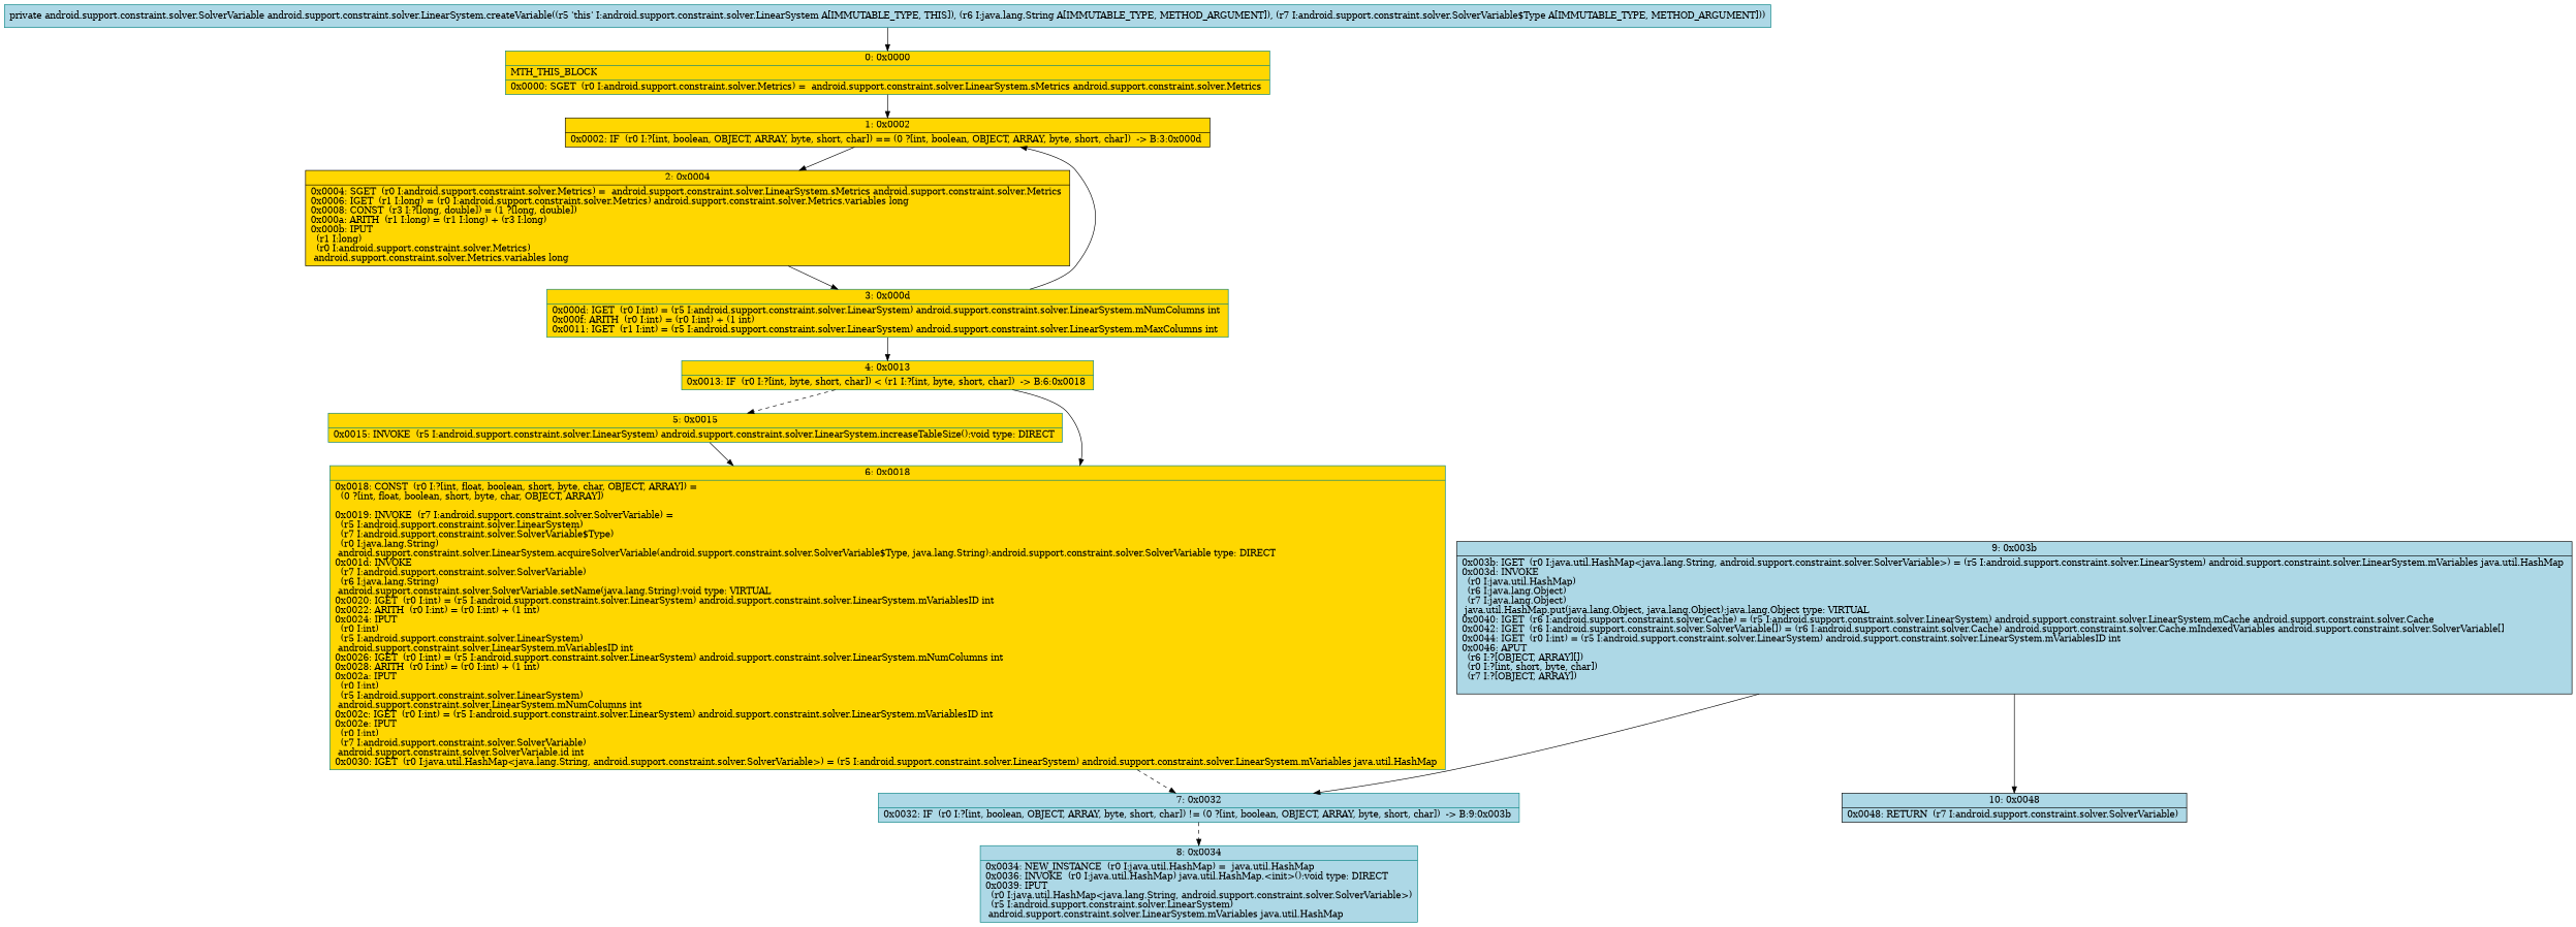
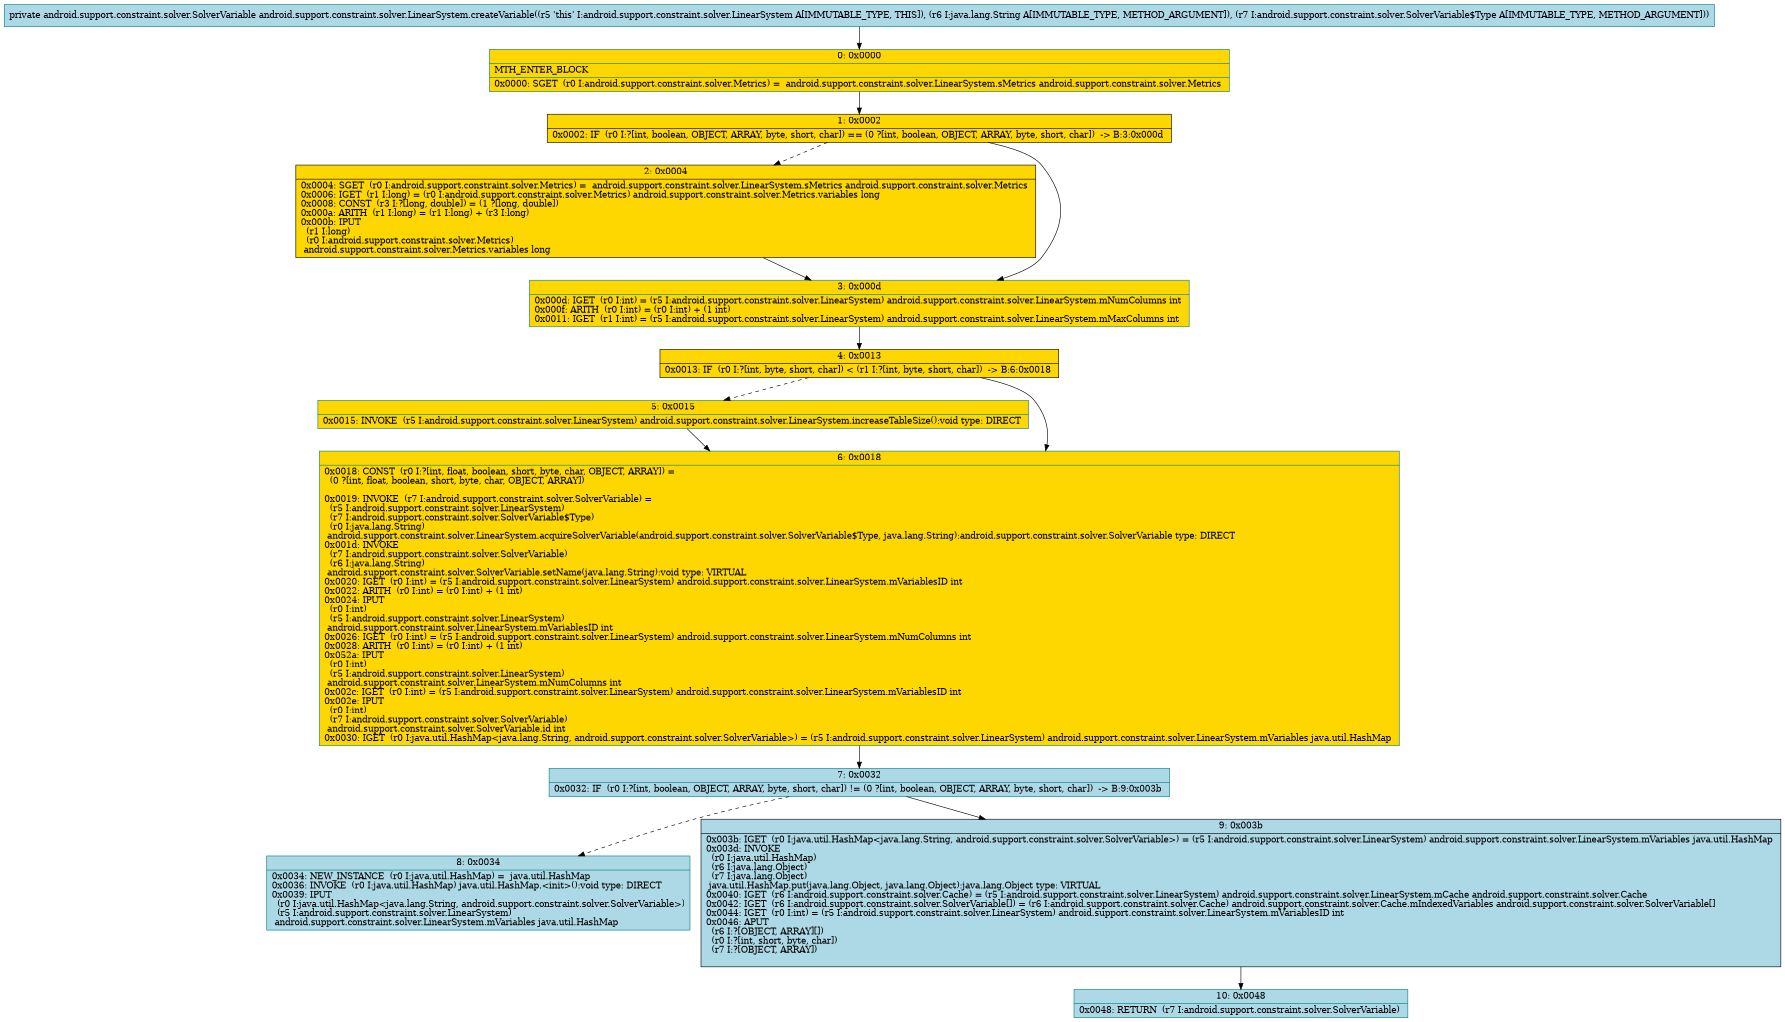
  digraph {
    node [color=teal fillcolor=gold shape=record style=filled]
-   n1 [label="{0\:\ 0x0000|MTH_THIS_BLOCK\l|0x0000: SGET  (r0 I:android.support.constraint.solver.Metrics) =  android.support.constraint.solver.LinearSystem.sMetrics android.support.constraint.solver.Metrics \l}"]
+   n1 [label="{0\:\ 0x0000|MTH_ENTER_BLOCK\l|0x0000: SGET  (r0 I:android.support.constraint.solver.Metrics) =  android.support.constraint.solver.LinearSystem.sMetrics android.support.constraint.solver.Metrics \l}"]
    n2 [color=black label="{1\:\ 0x0002|0x0002: IF  (r0 I:?[int, boolean, OBJECT, ARRAY, byte, short, char]) == (0 ?[int, boolean, OBJECT, ARRAY, byte, short, char])  \-\> B:3:0x000d \l}"]
    n3 [color=black label="{2\:\ 0x0004|0x0004: SGET  (r0 I:android.support.constraint.solver.Metrics) =  android.support.constraint.solver.LinearSystem.sMetrics android.support.constraint.solver.Metrics \l0x0006: IGET  (r1 I:long) = (r0 I:android.support.constraint.solver.Metrics) android.support.constraint.solver.Metrics.variables long \l0x0008: CONST  (r3 I:?[long, double]) = (1 ?[long, double]) \l0x000a: ARITH  (r1 I:long) = (r1 I:long) + (r3 I:long) \l0x000b: IPUT  \l  (r1 I:long)\l  (r0 I:android.support.constraint.solver.Metrics)\l android.support.constraint.solver.Metrics.variables long \l}"]
    n4 [label="{3\:\ 0x000d|0x000d: IGET  (r0 I:int) = (r5 I:android.support.constraint.solver.LinearSystem) android.support.constraint.solver.LinearSystem.mNumColumns int \l0x000f: ARITH  (r0 I:int) = (r0 I:int) + (1 int) \l0x0011: IGET  (r1 I:int) = (r5 I:android.support.constraint.solver.LinearSystem) android.support.constraint.solver.LinearSystem.mMaxColumns int \l}"]
-   n5 [label="{4\:\ 0x0013|0x0013: IF  (r0 I:?[int, byte, short, char]) \< (r1 I:?[int, byte, short, char])  \-\> B:6:0x0018 \l}"]
+   n5 [color=black label="{4\:\ 0x0013|0x0013: IF  (r0 I:?[int, byte, short, char]) \< (r1 I:?[int, byte, short, char])  \-\> B:6:0x0018 \l}"]
    n6 [label="{5\:\ 0x0015|0x0015: INVOKE  (r5 I:android.support.constraint.solver.LinearSystem) android.support.constraint.solver.LinearSystem.increaseTableSize():void type: DIRECT \l}"]
-   n7 [label="{6\:\ 0x0018|0x0018: CONST  (r0 I:?[int, float, boolean, short, byte, char, OBJECT, ARRAY]) = \l  (0 ?[int, float, boolean, short, byte, char, OBJECT, ARRAY])\l \l0x0019: INVOKE  (r7 I:android.support.constraint.solver.SolverVariable) = \l  (r5 I:android.support.constraint.solver.LinearSystem)\l  (r7 I:android.support.constraint.solver.SolverVariable$Type)\l  (r0 I:java.lang.String)\l android.support.constraint.solver.LinearSystem.acquireSolverVariable(android.support.constraint.solver.SolverVariable$Type, java.lang.String):android.support.constraint.solver.SolverVariable type: DIRECT \l0x001d: INVOKE  \l  (r7 I:android.support.constraint.solver.SolverVariable)\l  (r6 I:java.lang.String)\l android.support.constraint.solver.SolverVariable.setName(java.lang.String):void type: VIRTUAL \l0x0020: IGET  (r0 I:int) = (r5 I:android.support.constraint.solver.LinearSystem) android.support.constraint.solver.LinearSystem.mVariablesID int \l0x0022: ARITH  (r0 I:int) = (r0 I:int) + (1 int) \l0x0024: IPUT  \l  (r0 I:int)\l  (r5 I:android.support.constraint.solver.LinearSystem)\l android.support.constraint.solver.LinearSystem.mVariablesID int \l0x0026: IGET  (r0 I:int) = (r5 I:android.support.constraint.solver.LinearSystem) android.support.constraint.solver.LinearSystem.mNumColumns int \l0x0028: ARITH  (r0 I:int) = (r0 I:int) + (1 int) \l0x002a: IPUT  \l  (r0 I:int)\l  (r5 I:android.support.constraint.solver.LinearSystem)\l android.support.constraint.solver.LinearSystem.mNumColumns int \l0x002c: IGET  (r0 I:int) = (r5 I:android.support.constraint.solver.LinearSystem) android.support.constraint.solver.LinearSystem.mVariablesID int \l0x002e: IPUT  \l  (r0 I:int)\l  (r7 I:android.support.constraint.solver.SolverVariable)\l android.support.constraint.solver.SolverVariable.id int \l0x0030: IGET  (r0 I:java.util.HashMap\<java.lang.String, android.support.constraint.solver.SolverVariable\>) = (r5 I:android.support.constraint.solver.LinearSystem) android.support.constraint.solver.LinearSystem.mVariables java.util.HashMap \l}"]
+   n7 [label="{6\:\ 0x0018|0x0018: CONST  (r0 I:?[int, float, boolean, short, byte, char, OBJECT, ARRAY]) = \l  (0 ?[int, float, boolean, short, byte, char, OBJECT, ARRAY])\l \l0x0019: INVOKE  (r7 I:android.support.constraint.solver.SolverVariable) = \l  (r5 I:android.support.constraint.solver.LinearSystem)\l  (r7 I:android.support.constraint.solver.SolverVariable$Type)\l  (r0 I:java.lang.String)\l android.support.constraint.solver.LinearSystem.acquireSolverVariable(android.support.constraint.solver.SolverVariable$Type, java.lang.String):android.support.constraint.solver.SolverVariable type: DIRECT \l0x001d: INVOKE  \l  (r7 I:android.support.constraint.solver.SolverVariable)\l  (r6 I:java.lang.String)\l android.support.constraint.solver.SolverVariable.setName(java.lang.String):void type: VIRTUAL \l0x0020: IGET  (r0 I:int) = (r5 I:android.support.constraint.solver.LinearSystem) android.support.constraint.solver.LinearSystem.mVariablesID int \l0x0022: ARITH  (r0 I:int) = (r0 I:int) + (1 int) \l0x0024: IPUT  \l  (r0 I:int)\l  (r5 I:android.support.constraint.solver.LinearSystem)\l android.support.constraint.solver.LinearSystem.mVariablesID int \l0x0026: IGET  (r0 I:int) = (r5 I:android.support.constraint.solver.LinearSystem) android.support.constraint.solver.LinearSystem.mNumColumns int \l0x0028: ARITH  (r0 I:int) = (r0 I:int) + (1 int) \l0x052a: IPUT  \l  (r0 I:int)\l  (r5 I:android.support.constraint.solver.LinearSystem)\l android.support.constraint.solver.LinearSystem.mNumColumns int \l0x002c: IGET  (r0 I:int) = (r5 I:android.support.constraint.solver.LinearSystem) android.support.constraint.solver.LinearSystem.mVariablesID int \l0x002e: IPUT  \l  (r0 I:int)\l  (r7 I:android.support.constraint.solver.SolverVariable)\l android.support.constraint.solver.SolverVariable.id int \l0x0030: IGET  (r0 I:java.util.HashMap\<java.lang.String, android.support.constraint.solver.SolverVariable\>) = (r5 I:android.support.constraint.solver.LinearSystem) android.support.constraint.solver.LinearSystem.mVariables java.util.HashMap \l}"]
    n8 [fillcolor=lightblue label="{7\:\ 0x0032|0x0032: IF  (r0 I:?[int, boolean, OBJECT, ARRAY, byte, short, char]) != (0 ?[int, boolean, OBJECT, ARRAY, byte, short, char])  \-\> B:9:0x003b \l}"]
    n9 [fillcolor=lightblue label="{8\:\ 0x0034|0x0034: NEW_INSTANCE  (r0 I:java.util.HashMap) =  java.util.HashMap \l0x0036: INVOKE  (r0 I:java.util.HashMap) java.util.HashMap.\<init\>():void type: DIRECT \l0x0039: IPUT  \l  (r0 I:java.util.HashMap\<java.lang.String, android.support.constraint.solver.SolverVariable\>)\l  (r5 I:android.support.constraint.solver.LinearSystem)\l android.support.constraint.solver.LinearSystem.mVariables java.util.HashMap \l}"]
    n10 [color=black fillcolor=lightblue label="{9\:\ 0x003b|0x003b: IGET  (r0 I:java.util.HashMap\<java.lang.String, android.support.constraint.solver.SolverVariable\>) = (r5 I:android.support.constraint.solver.LinearSystem) android.support.constraint.solver.LinearSystem.mVariables java.util.HashMap \l0x003d: INVOKE  \l  (r0 I:java.util.HashMap)\l  (r6 I:java.lang.Object)\l  (r7 I:java.lang.Object)\l java.util.HashMap.put(java.lang.Object, java.lang.Object):java.lang.Object type: VIRTUAL \l0x0040: IGET  (r6 I:android.support.constraint.solver.Cache) = (r5 I:android.support.constraint.solver.LinearSystem) android.support.constraint.solver.LinearSystem.mCache android.support.constraint.solver.Cache \l0x0042: IGET  (r6 I:android.support.constraint.solver.SolverVariable[]) = (r6 I:android.support.constraint.solver.Cache) android.support.constraint.solver.Cache.mIndexedVariables android.support.constraint.solver.SolverVariable[] \l0x0044: IGET  (r0 I:int) = (r5 I:android.support.constraint.solver.LinearSystem) android.support.constraint.solver.LinearSystem.mVariablesID int \l0x0046: APUT  \l  (r6 I:?[OBJECT, ARRAY][])\l  (r0 I:?[int, short, byte, char])\l  (r7 I:?[OBJECT, ARRAY])\l \l}"]
-   n11 [color=black fillcolor=lightblue label="{10\:\ 0x0048|0x0048: RETURN  (r7 I:android.support.constraint.solver.SolverVariable) \l}"]
+   n11 [fillcolor=lightblue label="{10\:\ 0x0048|0x0048: RETURN  (r7 I:android.support.constraint.solver.SolverVariable) \l}"]
    n12 [fillcolor=lightblue label="{private android.support.constraint.solver.SolverVariable android.support.constraint.solver.LinearSystem.createVariable((r5 'this' I:android.support.constraint.solver.LinearSystem A[IMMUTABLE_TYPE, THIS]), (r6 I:java.lang.String A[IMMUTABLE_TYPE, METHOD_ARGUMENT]), (r7 I:android.support.constraint.solver.SolverVariable$Type A[IMMUTABLE_TYPE, METHOD_ARGUMENT])) }"]
    n1 -> n2
-   n2 -> n3 [style=solid]
-   n4 -> n2
+   n2 -> n3 [style=dashed]
+   n2 -> n4
    n3 -> n4
    n4 -> n5
    n5 -> n6 [style=dashed]
    n5 -> n7
    n6 -> n7
-   n7 -> n8 [style=dashed]
+   n7 -> n8
    n8 -> n9 [style=dashed]
-   n10 -> n8
+   n8 -> n10
    n10 -> n11
    n12 -> n1
  }
